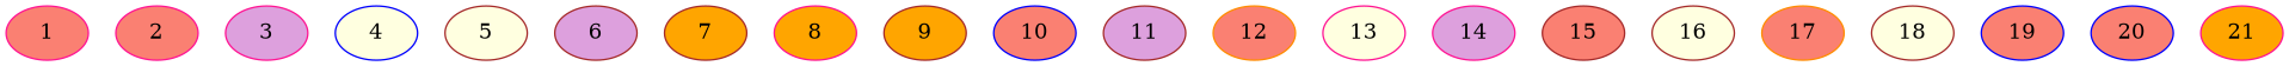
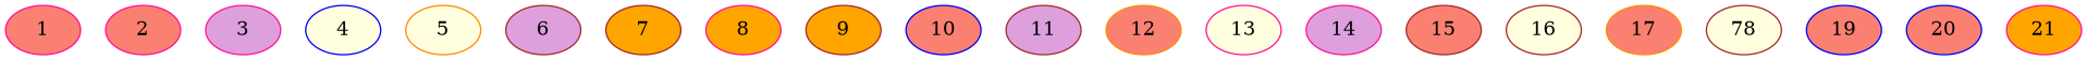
  digraph {
    node [Processor=1 Start=0 Weight=3 style=filled fillcolor=salmon color=brown]
    1 [Processor=0 Weight=6 color=deeppink]
    2 [Weight=6 color=deeppink]
    3 [Processor=2 fillcolor=plum color=deeppink]
    4 [Processor=3 Weight=9 fillcolor=lightyellow color=blue]
-   5 [Processor=2 Start=3 Weight=4 fillcolor=lightyellow]
+   5 [Processor=2 Start=3 Weight=4 fillcolor=lightyellow color=darkorange]
    6 [Processor=0 Start=6 Weight=10 fillcolor=plum]
    7 [Start=6 fillcolor=orange]
    8 [Processor=2 Start=7 Weight=9 fillcolor=orange color=deeppink]
    9 [Start=9 Weight=7 fillcolor=orange]
    10 [Processor=3 Start=9 Weight=9 color=blue]
    11 [Processor=0 Start=16 Weight=7 fillcolor=plum]
    12 [Start=16 Weight=10 color=darkorange]
    13 [Processor=3 Start=18 Weight=4 fillcolor=lightyellow color=deeppink]
    14 [Processor=3 Start=22 fillcolor=plum color=deeppink]
    15 [Processor=0 Start=23 Weight=2]
    16 [Processor=2 Start=16 Weight=8 fillcolor=lightyellow]
    17 [Start=26 color=darkorange]
-   18 [Processor=0 Start=25 Weight=8 fillcolor=lightyellow]
+   18 [Processor=0 Start=25 Weight=8 fillcolor=lightyellow label=78]
    19 [Processor=2 Start=24 Weight=9 color=blue]
    20 [Processor=3 Start=25 Weight=8 color=blue]
    21 [Start=29 Weight=4 fillcolor=orange color=deeppink]
  }
